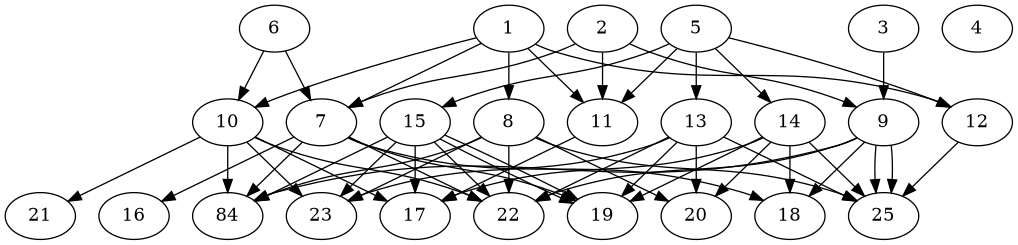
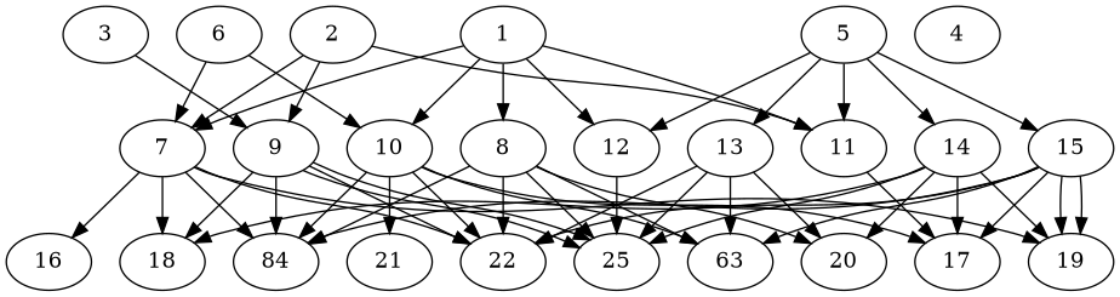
  digraph {
    node [alpha=0.19]
    1 [alpha=0.01 expect_size=21489664]
    7 [alpha=0.17 expect_size=15726592]
    8 [expect_size=40407040]
    10 [alpha=0.16 expect_size=43286528]
    11 [alpha=0.18 expect_size=39995392]
    12 [alpha=0.10 expect_size=43165696]
    16 [alpha=0.10 expect_size=16072704]
    18 [alpha=0.09 expect_size=37470208]
    19 [alpha=0.03 expect_size=35721216]
    22 [alpha=0.11 expect_size=26941440]
    n11 [expect_size=10643456 label=84]
    20 [expect_size=41566208]
-   23 [expect_size=50377728]
+   23 [expect_size=50377728 label=63]
    25 [alpha=0.09 expect_size=12033024]
    17 [alpha=0.16 expect_size=44086272]
    21 [alpha=0.02 expect_size=32082944]
    2 [alpha=0.10 expect_size=19016704]
    9 [alpha=0.02 expect_size=38845440]
    3 [alpha=0.09 expect_size=50078720]
    4 [alpha=0.15 expect_size=32731136]
    5 [alpha=0.15 expect_size=29584384]
    13 [alpha=0.03 expect_size=19422208]
    14 [alpha=0.01 expect_size=41082880]
    15 [alpha=0.05 expect_size=28686336]
    6 [alpha=0.12 expect_size=15299584]
    1 -> 7
    1 -> 8
    1 -> 10
    1 -> 11
    1 -> 12
    7 -> 16
    7 -> 18
    7 -> 19
    7 -> 22
    7 -> n11
    8 -> 22
    8 -> n11
    8 -> 20
    8 -> 23
    8 -> 25
    10 -> 22
    10 -> n11
    10 -> 23
    10 -> 17
    10 -> 21
    11 -> 17
    12 -> 25
    2 -> 7
    2 -> 11
    2 -> 9
    9 -> 18
    9 -> 22
    9 -> n11
    9 -> 25
    9 -> 25
    3 -> 9
    5 -> 11
    5 -> 12
    5 -> 13
    5 -> 14
    5 -> 15
-   13 -> 19
    13 -> 22
    13 -> 20
    13 -> 23
    13 -> 25
    14 -> 18
    14 -> 19
    14 -> 20
    14 -> 25
    14 -> 17
    15 -> 19
    15 -> 19
    15 -> 22
    15 -> n11
    15 -> 23
    15 -> 17
    6 -> 7
    6 -> 10
  }
